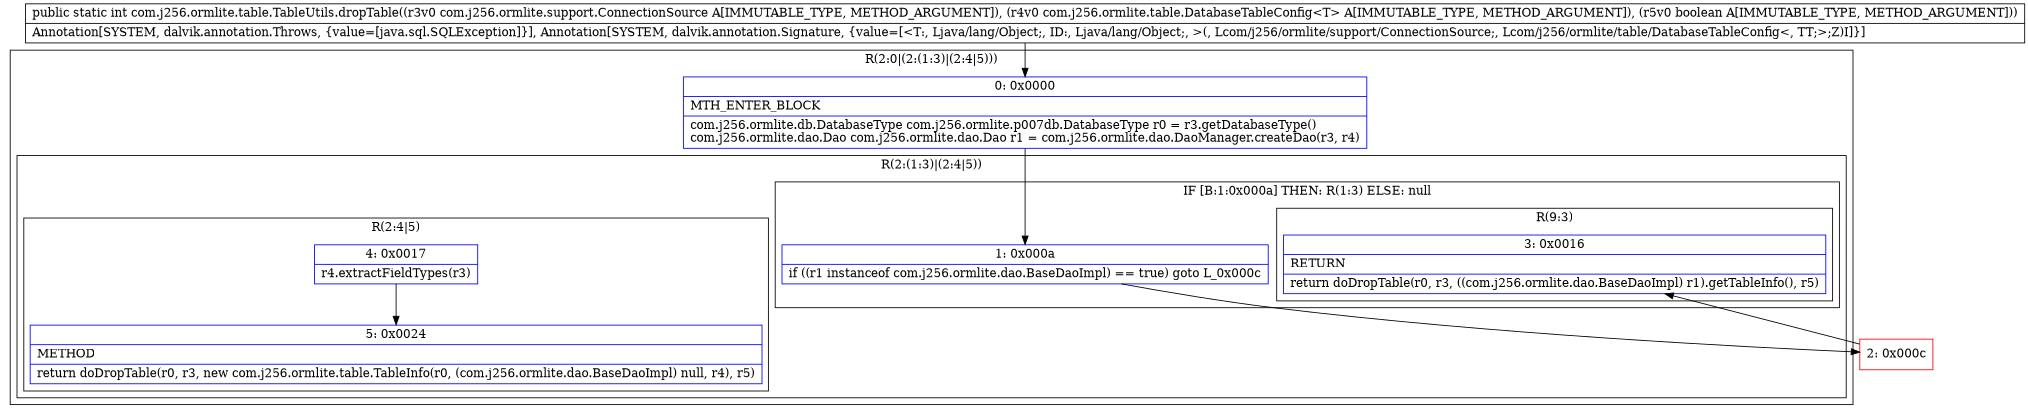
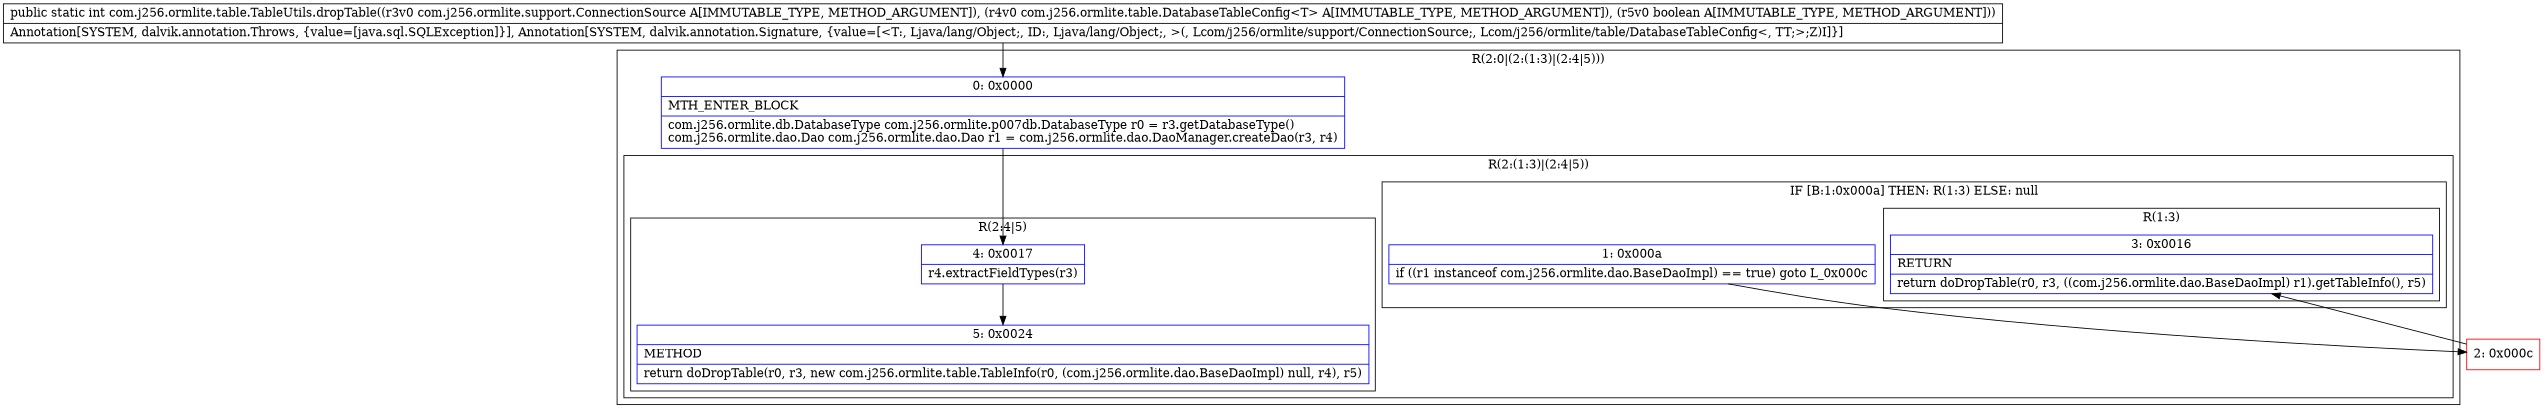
  digraph {
    node [color=blue shape=record]
    n1 [label="{3\:\ 0x0016|RETURN\l|return doDropTable(r0, r3, ((com.j256.ormlite.dao.BaseDaoImpl) r1).getTableInfo(), r5)\l}"]
    n2 [label="{1\:\ 0x000a|if ((r1 instanceof com.j256.ormlite.dao.BaseDaoImpl) == true) goto L_0x000c\l}"]
    n3 [label="{4\:\ 0x0017|r4.extractFieldTypes(r3)\l}"]
    n4 [label="{5\:\ 0x0024|METHOD\l|return doDropTable(r0, r3, new com.j256.ormlite.table.TableInfo(r0, (com.j256.ormlite.dao.BaseDaoImpl) null, r4), r5)\l}"]
    n5 [label="{0\:\ 0x0000|MTH_ENTER_BLOCK\l|com.j256.ormlite.db.DatabaseType com.j256.ormlite.p007db.DatabaseType r0 = r3.getDatabaseType()\lcom.j256.ormlite.dao.Dao com.j256.ormlite.dao.Dao r1 = com.j256.ormlite.dao.DaoManager.createDao(r3, r4)\l}"]
    n6 [color=red label="{2\:\ 0x000c}"]
    n7 [label="{public static int com.j256.ormlite.table.TableUtils.dropTable((r3v0 com.j256.ormlite.support.ConnectionSource A[IMMUTABLE_TYPE, METHOD_ARGUMENT]), (r4v0 com.j256.ormlite.table.DatabaseTableConfig\<T\> A[IMMUTABLE_TYPE, METHOD_ARGUMENT]), (r5v0 boolean A[IMMUTABLE_TYPE, METHOD_ARGUMENT]))  | Annotation[SYSTEM, dalvik.annotation.Throws, \{value=[java.sql.SQLException]\}], Annotation[SYSTEM, dalvik.annotation.Signature, \{value=[\<T:, Ljava\/lang\/Object;, ID:, Ljava\/lang\/Object;, \>(, Lcom\/j256\/ormlite\/support\/ConnectionSource;, Lcom\/j256\/ormlite\/table\/DatabaseTableConfig\<, TT;\>;Z)I]\}]\l}" color=""]
    subgraph cluster_1 {
      label="R(2:0|(2:(1:3)|(2:4|5)))"
      n5
      subgraph cluster_2 {
        label="R(2:(1:3)|(2:4|5))"
        subgraph cluster_3 {
          label="IF [B:1:0x000a] THEN: R(1:3) ELSE: null"
          n2
          subgraph cluster_4 {
-           label="R(9:3)"
+           label="R(1:3)"
            n1
          }
        }
        subgraph cluster_5 {
          label="R(2:4|5)"
          n3
          n4
        }
      }
    }
    n2 -> n6
    n3 -> n4
-   n5 -> n2
+   n5 -> n3
    n6 -> n1
    n7 -> n5
  }
